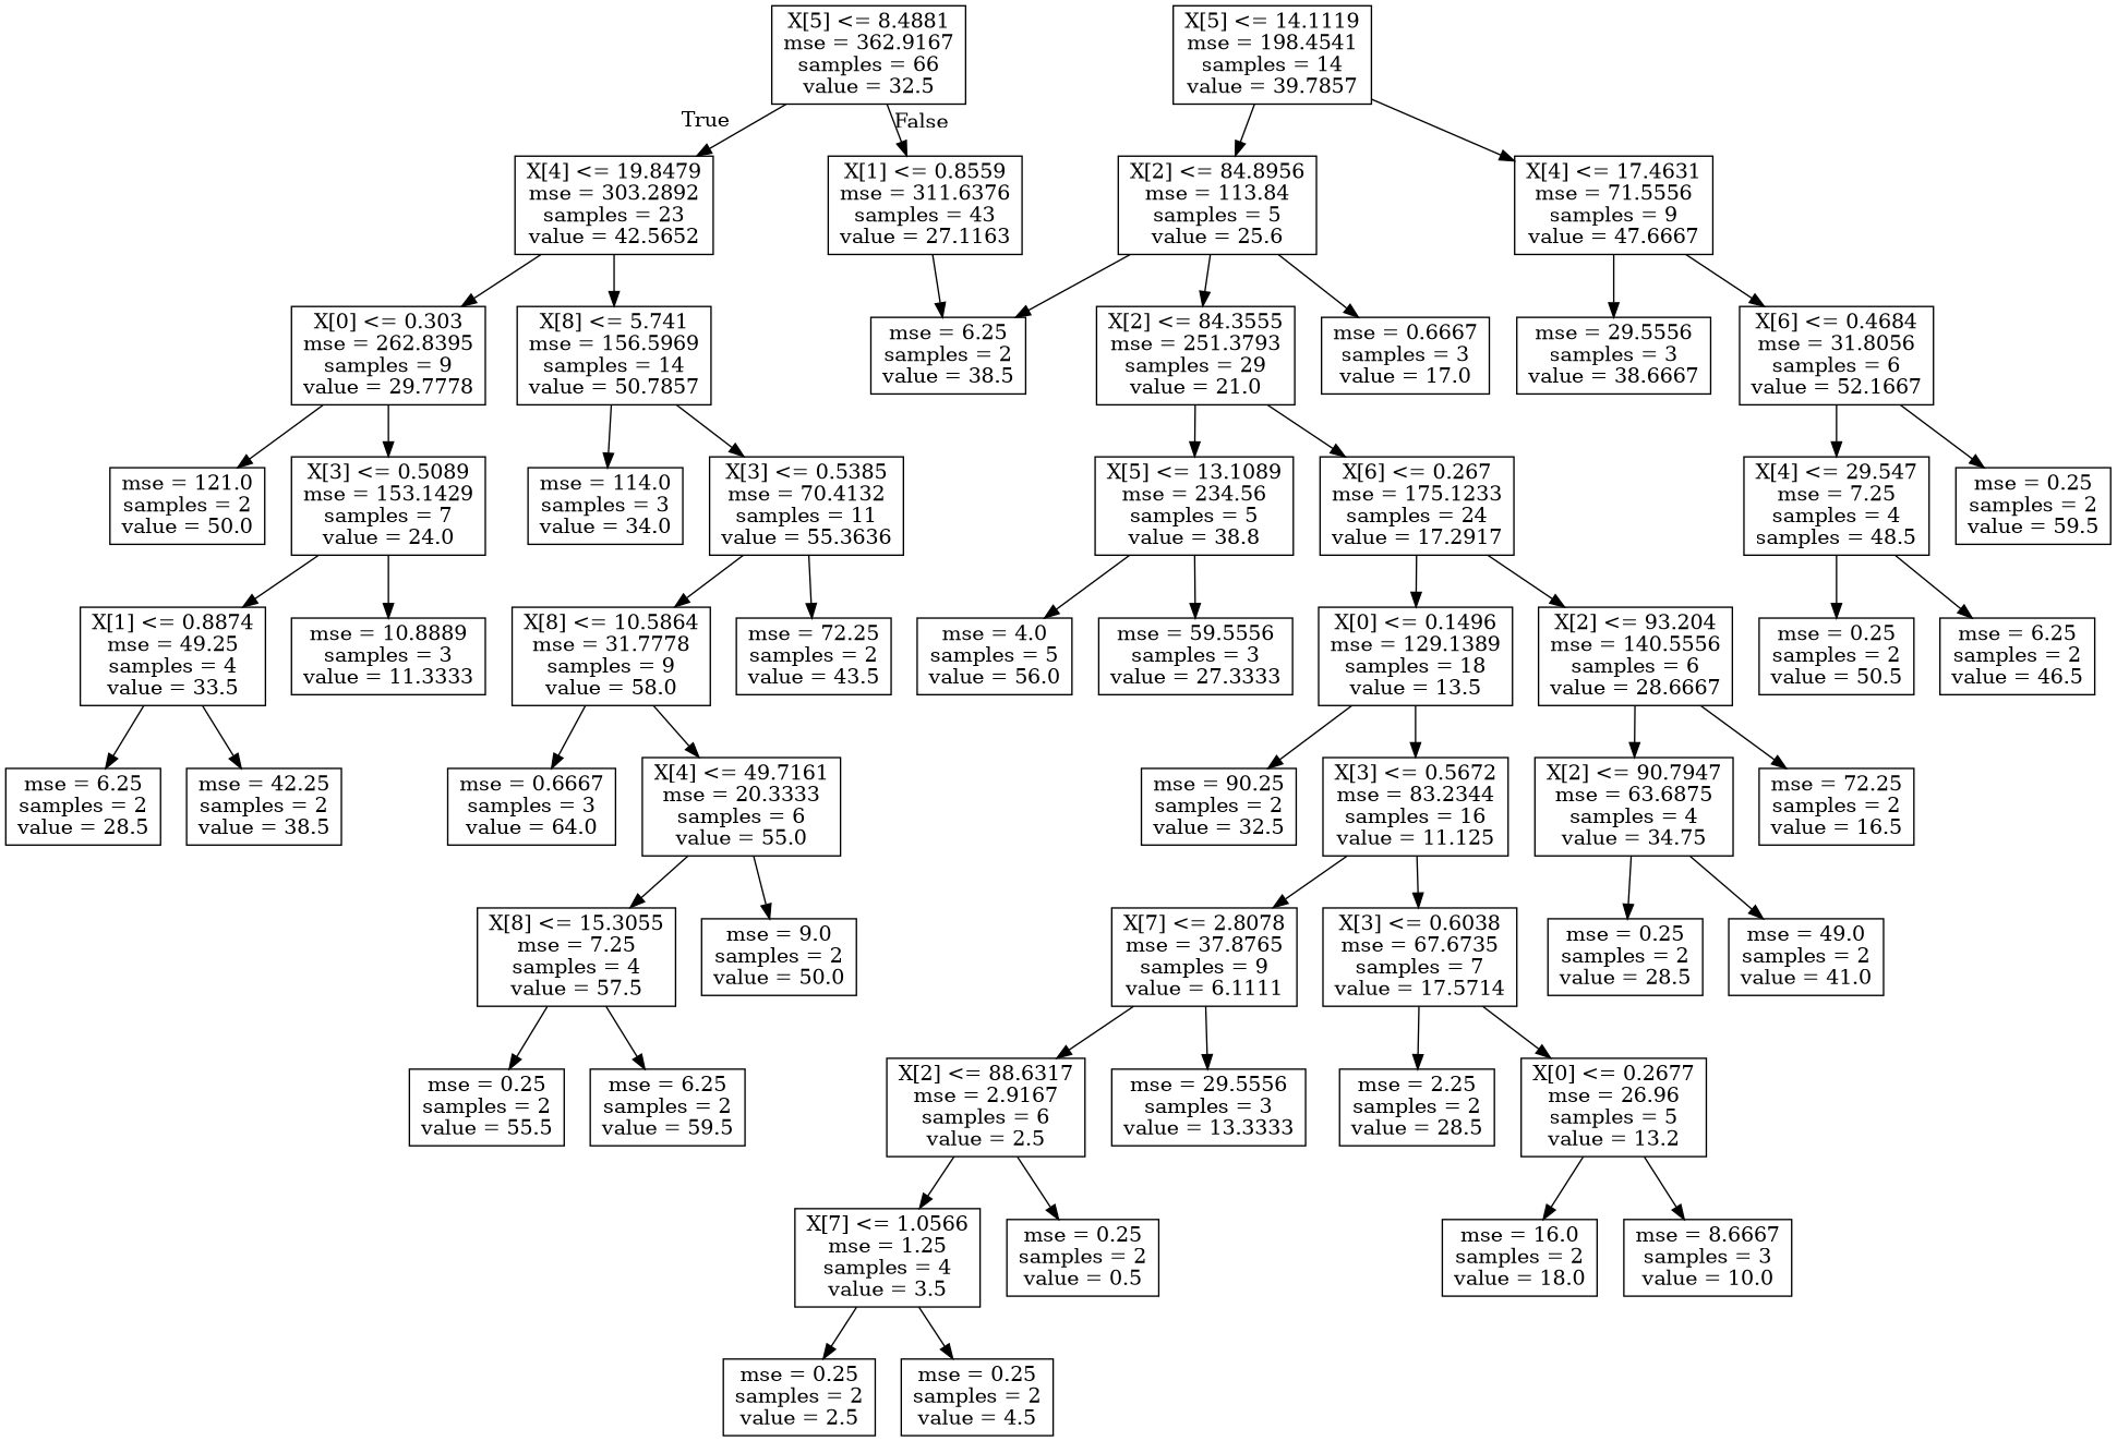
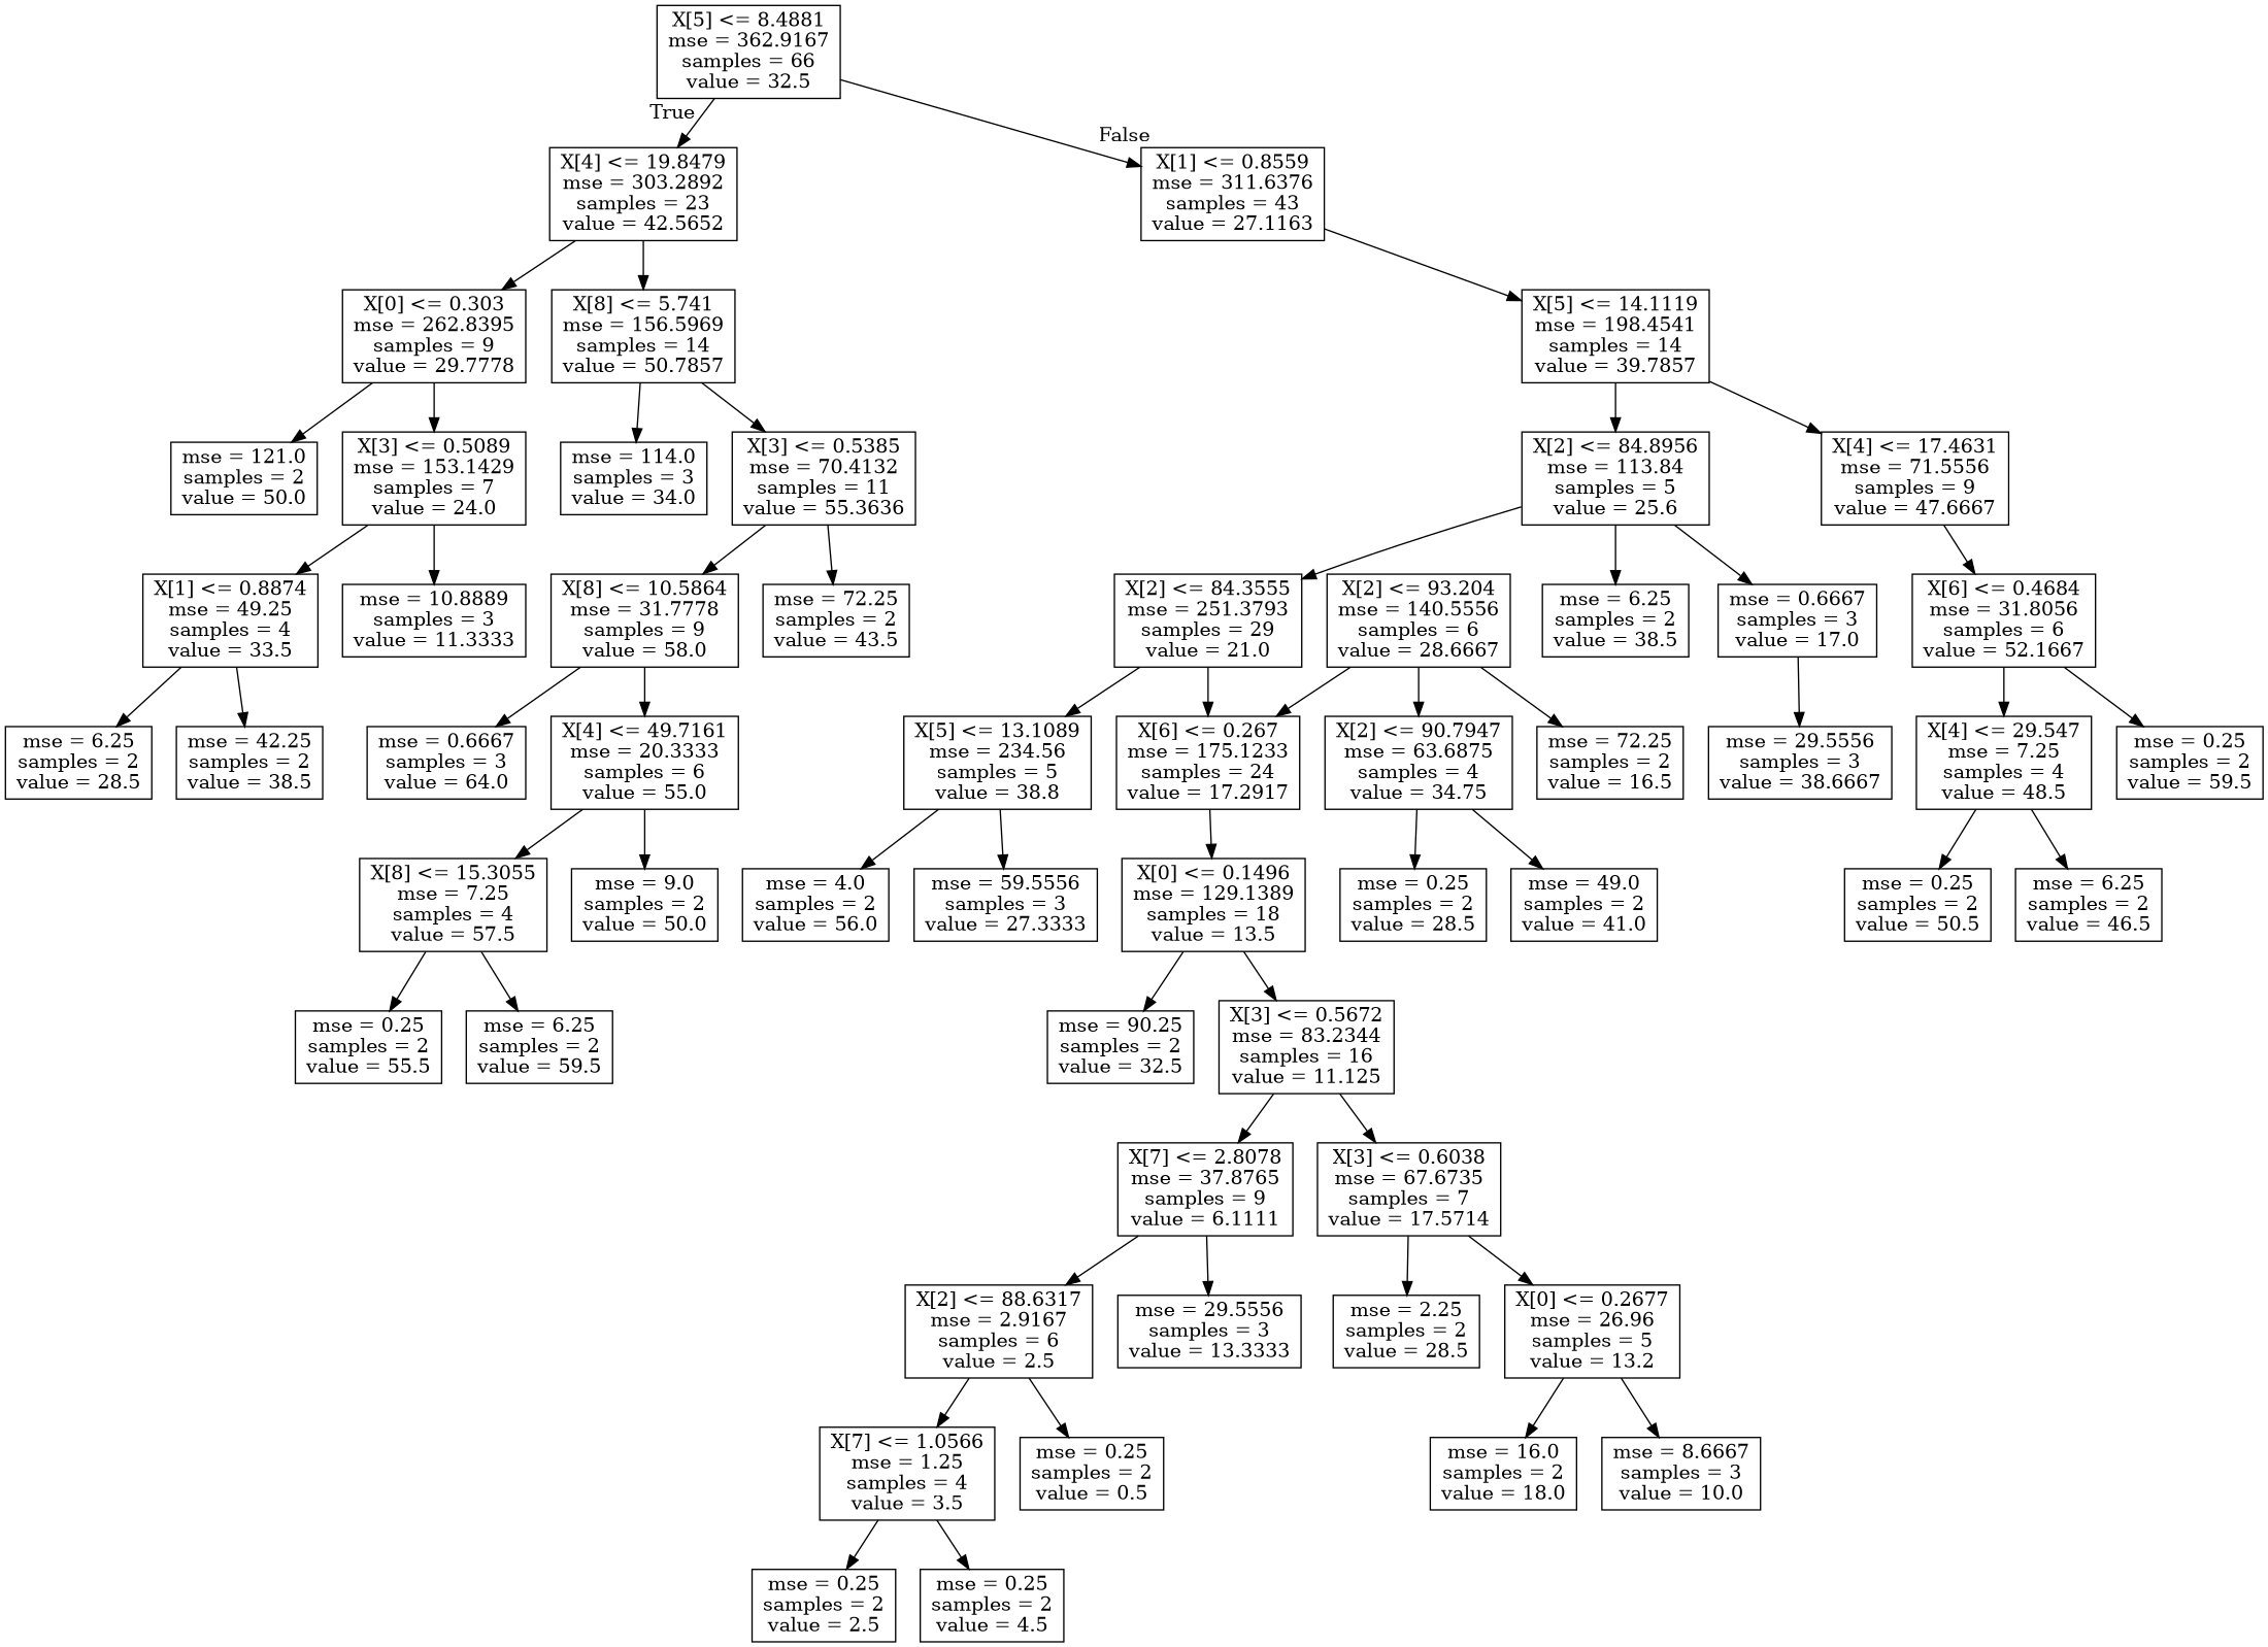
  digraph {
    node [shape=box]
    n1 [label="X[5] <= 8.4881\nmse = 362.9167\nsamples = 66\nvalue = 32.5"]
    n2 [label="X[4] <= 19.8479\nmse = 303.2892\nsamples = 23\nvalue = 42.5652"]
    n3 [label="X[1] <= 0.8559\nmse = 311.6376\nsamples = 43\nvalue = 27.1163"]
    n4 [label="X[0] <= 0.303\nmse = 262.8395\nsamples = 9\nvalue = 29.7778"]
    n5 [label="X[8] <= 5.741\nmse = 156.5969\nsamples = 14\nvalue = 50.7857"]
    n6 [label="X[5] <= 14.1119\nmse = 198.4541\nsamples = 14\nvalue = 39.7857"]
    n7 [label="mse = 121.0\nsamples = 2\nvalue = 50.0"]
    n8 [label="X[3] <= 0.5089\nmse = 153.1429\nsamples = 7\nvalue = 24.0"]
    n9 [label="mse = 114.0\nsamples = 3\nvalue = 34.0"]
    n10 [label="X[3] <= 0.5385\nmse = 70.4132\nsamples = 11\nvalue = 55.3636"]
    n11 [label="X[1] <= 0.8874\nmse = 49.25\nsamples = 4\nvalue = 33.5"]
    n12 [label="mse = 10.8889\nsamples = 3\nvalue = 11.3333"]
    n13 [label="mse = 6.25\nsamples = 2\nvalue = 28.5"]
    n14 [label="mse = 42.25\nsamples = 2\nvalue = 38.5"]
    n15 [label="X[8] <= 10.5864\nmse = 31.7778\nsamples = 9\nvalue = 58.0"]
    n16 [label="mse = 72.25\nsamples = 2\nvalue = 43.5"]
    n17 [label="mse = 0.6667\nsamples = 3\nvalue = 64.0"]
    n18 [label="X[4] <= 49.7161\nmse = 20.3333\nsamples = 6\nvalue = 55.0"]
    n19 [label="X[8] <= 15.3055\nmse = 7.25\nsamples = 4\nvalue = 57.5"]
    n20 [label="mse = 9.0\nsamples = 2\nvalue = 50.0"]
    n21 [label="mse = 0.25\nsamples = 2\nvalue = 55.5"]
    n22 [label="mse = 6.25\nsamples = 2\nvalue = 59.5"]
    n23 [label="X[2] <= 84.8956\nmse = 113.84\nsamples = 5\nvalue = 25.6"]
    n24 [label="X[4] <= 17.4631\nmse = 71.5556\nsamples = 9\nvalue = 47.6667"]
    n25 [label="X[2] <= 84.3555\nmse = 251.3793\nsamples = 29\nvalue = 21.0"]
    n26 [label="X[5] <= 13.1089\nmse = 234.56\nsamples = 5\nvalue = 38.8"]
    n27 [label="X[6] <= 0.267\nmse = 175.1233\nsamples = 24\nvalue = 17.2917"]
    n28 [label="mse = 6.25\nsamples = 2\nvalue = 38.5"]
    n29 [label="mse = 0.6667\nsamples = 3\nvalue = 17.0"]
    n30 [label="mse = 29.5556\nsamples = 3\nvalue = 38.6667"]
    n31 [label="X[6] <= 0.4684\nmse = 31.8056\nsamples = 6\nvalue = 52.1667"]
-   n32 [label="X[4] <= 29.547\nmse = 7.25\nsamples = 4\nsamples = 48.5"]
+   n32 [label="X[4] <= 29.547\nmse = 7.25\nsamples = 4\nvalue = 48.5"]
    n33 [label="mse = 0.25\nsamples = 2\nvalue = 59.5"]
    n34 [label="mse = 0.25\nsamples = 2\nvalue = 50.5"]
    n35 [label="mse = 6.25\nsamples = 2\nvalue = 46.5"]
-   n36 [label="mse = 4.0\nsamples = 5\nvalue = 56.0"]
+   n36 [label="mse = 4.0\nsamples = 2\nvalue = 56.0"]
    n37 [label="mse = 59.5556\nsamples = 3\nvalue = 27.3333"]
    n38 [label="X[0] <= 0.1496\nmse = 129.1389\nsamples = 18\nvalue = 13.5"]
    n39 [label="X[2] <= 93.204\nmse = 140.5556\nsamples = 6\nvalue = 28.6667"]
    n40 [label="mse = 90.25\nsamples = 2\nvalue = 32.5"]
    n41 [label="X[3] <= 0.5672\nmse = 83.2344\nsamples = 16\nvalue = 11.125"]
    n42 [label="X[2] <= 90.7947\nmse = 63.6875\nsamples = 4\nvalue = 34.75"]
    n43 [label="mse = 72.25\nsamples = 2\nvalue = 16.5"]
    n44 [label="X[7] <= 2.8078\nmse = 37.8765\nsamples = 9\nvalue = 6.1111"]
    n45 [label="X[3] <= 0.6038\nmse = 67.6735\nsamples = 7\nvalue = 17.5714"]
    n46 [label="X[2] <= 88.6317\nmse = 2.9167\nsamples = 6\nvalue = 2.5"]
    n47 [label="mse = 29.5556\nsamples = 3\nvalue = 13.3333"]
    n48 [label="mse = 2.25\nsamples = 2\nvalue = 28.5"]
    n49 [label="X[0] <= 0.2677\nmse = 26.96\nsamples = 5\nvalue = 13.2"]
    n50 [label="X[7] <= 1.0566\nmse = 1.25\nsamples = 4\nvalue = 3.5"]
    n51 [label="mse = 0.25\nsamples = 2\nvalue = 0.5"]
    n52 [label="mse = 0.25\nsamples = 2\nvalue = 2.5"]
    n53 [label="mse = 0.25\nsamples = 2\nvalue = 4.5"]
    n54 [label="mse = 16.0\nsamples = 2\nvalue = 18.0"]
    n55 [label="mse = 8.6667\nsamples = 3\nvalue = 10.0"]
    n56 [label="mse = 0.25\nsamples = 2\nvalue = 28.5"]
    n57 [label="mse = 49.0\nsamples = 2\nvalue = 41.0"]
    n1 -> n2 [headlabel=True labelangle=45 labeldistance=2.5]
    n1 -> n3 [headlabel=False labelangle=-45 labeldistance=2.5]
    n2 -> n4
    n2 -> n5
-   n3 -> n28
+   n3 -> n6
    n4 -> n7
    n4 -> n8
    n5 -> n9
    n5 -> n10
    n6 -> n23
    n6 -> n24
    n8 -> n11
    n8 -> n12
    n10 -> n15
    n10 -> n16
    n11 -> n13
    n11 -> n14
    n15 -> n17
    n15 -> n18
    n18 -> n19
    n18 -> n20
    n19 -> n21
    n19 -> n22
    n23 -> n25
    n23 -> n28
    n23 -> n29
-   n24 -> n30
+   n29 -> n30
    n24 -> n31
    n25 -> n26
    n25 -> n27
    n26 -> n36
    n26 -> n37
    n27 -> n38
-   n27 -> n39
+   n39 -> n27
    n31 -> n32
    n31 -> n33
    n32 -> n34
    n32 -> n35
    n38 -> n40
    n38 -> n41
    n39 -> n42
    n39 -> n43
    n41 -> n44
    n41 -> n45
    n42 -> n56
    n42 -> n57
    n44 -> n46
    n44 -> n47
    n45 -> n48
    n45 -> n49
    n46 -> n50
    n46 -> n51
    n49 -> n54
    n49 -> n55
    n50 -> n52
    n50 -> n53
  }
